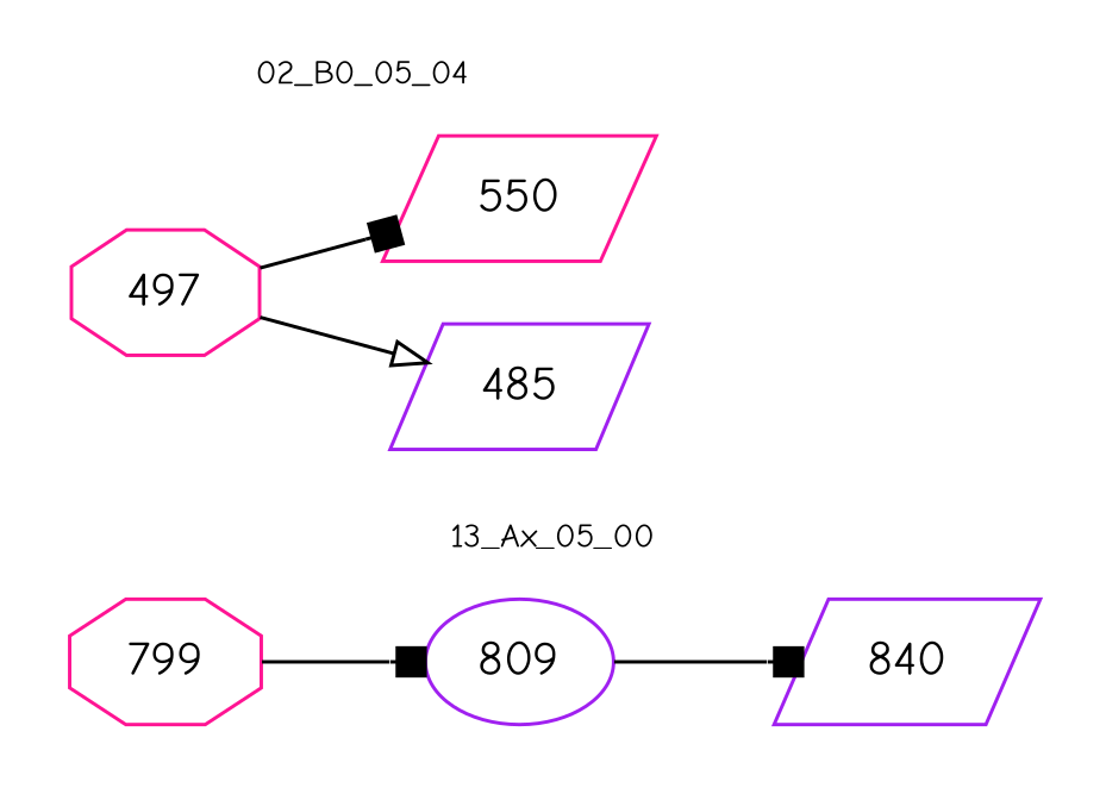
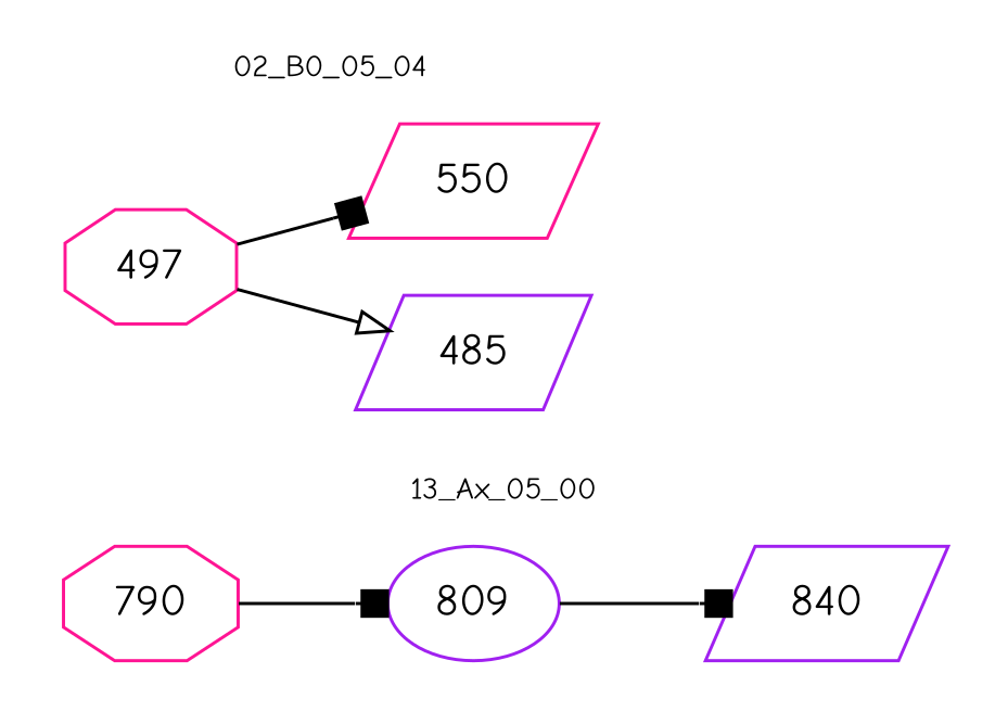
  digraph {
    fontname="Comic Neue"
    rankdir=LR
    node [color=purple fontname="Comic Neue" shape=parallelogram]
    edge [arrowhead=box color=black fontname="Comic Neue"]
    n1 [label=809 shape=ellipse]
-   n2 [color=deeppink label=799 shape=octagon]
+   n2 [color=deeppink label=790 shape=octagon]
    n3 [label=840]
    n4 [color=deeppink label=497 shape=octagon]
    n5 [label=485]
    n6 [color=deeppink label=550]
    subgraph cluster_1 {
      color=white
      fontsize=10
      label="13_Ax_05_00"
      n1
      n2
      n3
    }
    subgraph cluster_2 {
      color=white
      fontsize=10
      label="02_B0_05_04"
      n4
      n5
      n6
    }
    n1 -> n3
    n2 -> n1
    n4 -> n5 [arrowhead=onormal]
    n4 -> n6
  }
